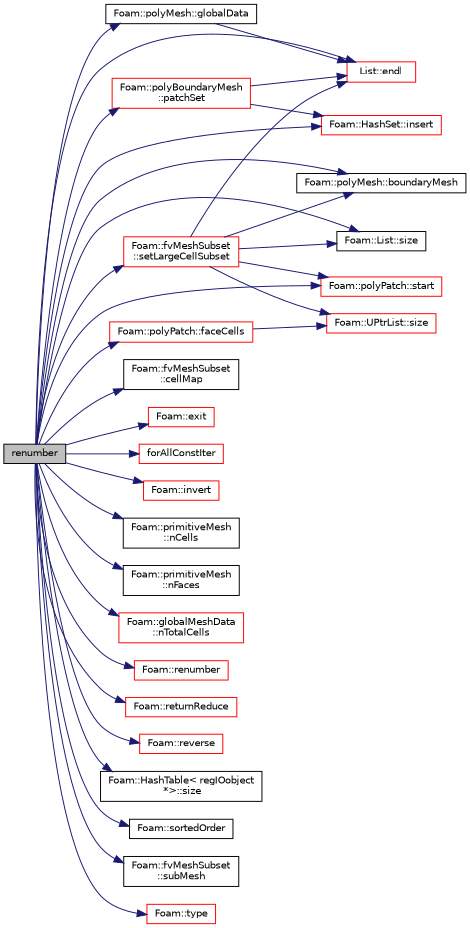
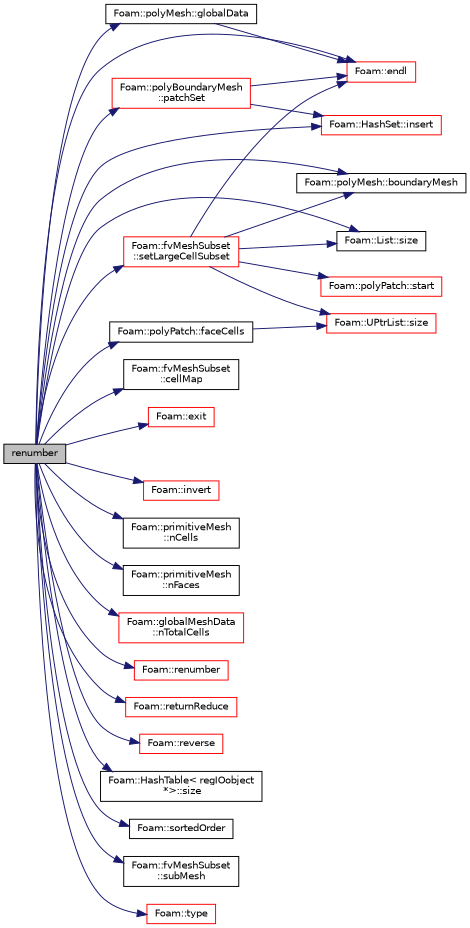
  digraph {
    rankdir=LR
    node [color=red fontname=Helvetica fontsize=10 shape=record]
    edge [color=midnightblue fontname=Helvetica fontsize=10 labelfontname=Helvetica labelfontsize=10 style=solid]
    n1 [color=black fillcolor=grey75 fontcolor=black height=0.2 label=renumber style=filled width=0.4]
    n2 [color=black height=0.2 label="Foam::polyMesh::boundaryMesh" width=0.4]
    n3 [color=black height=0.2 label="Foam::fvMeshSubset\l::cellMap" width=0.4]
-   n4 [height=0.2 label="List::endl" width=0.4]
+   n4 [height=0.2 label="Foam::endl" width=0.4]
    n5 [height=0.2 label="Foam::exit" width=0.4]
-   n6 [height=0.2 label="Foam::polyPatch::faceCells" width=0.4]
-   n7 [height=0.2 label=forAllConstIter width=0.4]
+   n6 [color=black height=0.2 label="Foam::polyPatch::faceCells" width=0.4]
    n8 [color=black height=0.2 label="Foam::polyMesh::globalData" width=0.4]
    n9 [height=0.2 label="Foam::HashSet::insert" width=0.4]
    n10 [height=0.2 label="Foam::invert" width=0.4]
    n11 [color=black height=0.2 label="Foam::primitiveMesh\l::nCells" width=0.4]
    n12 [color=black height=0.2 label="Foam::primitiveMesh\l::nFaces" width=0.4]
    n13 [height=0.2 label="Foam::globalMeshData\l::nTotalCells" width=0.4]
    n14 [height=0.2 label="Foam::polyBoundaryMesh\l::patchSet" width=0.4]
    n15 [height=0.2 label="Foam::renumber" width=0.4]
    n16 [height=0.2 label="Foam::returnReduce" width=0.4]
    n17 [height=0.2 label="Foam::reverse" width=0.4]
    n18 [height=0.2 label="Foam::fvMeshSubset\l::setLargeCellSubset" width=0.4]
    n19 [color=black height=0.2 label="Foam::List::size" width=0.4]
    n20 [height=0.2 label="Foam::polyPatch::start" width=0.4]
    n21 [color=black height=0.2 label="Foam::HashTable\< regIOobject\l *\>::size" width=0.4]
    n22 [color=black height=0.2 label="Foam::sortedOrder" width=0.4]
    n23 [color=black height=0.2 label="Foam::fvMeshSubset\l::subMesh" width=0.4]
    n24 [height=0.2 label="Foam::type" width=0.4]
    n25 [height=0.2 label="Foam::UPtrList::size" width=0.4]
    n1 -> n2
    n1 -> n3
    n1 -> n4
    n1 -> n5
    n1 -> n6
-   n1 -> n7
    n1 -> n8
    n1 -> n9
    n1 -> n10
    n1 -> n11
    n1 -> n12
    n1 -> n13
    n1 -> n14
    n1 -> n15
    n1 -> n16
    n1 -> n17
    n1 -> n18
    n1 -> n19
-   n1 -> n20
    n1 -> n21
    n1 -> n22
    n1 -> n23
    n1 -> n24
    n6 -> n25
    n8 -> n4
    n14 -> n4
    n14 -> n9
    n18 -> n2
    n18 -> n4
    n18 -> n19
    n18 -> n20
    n18 -> n25
  }
